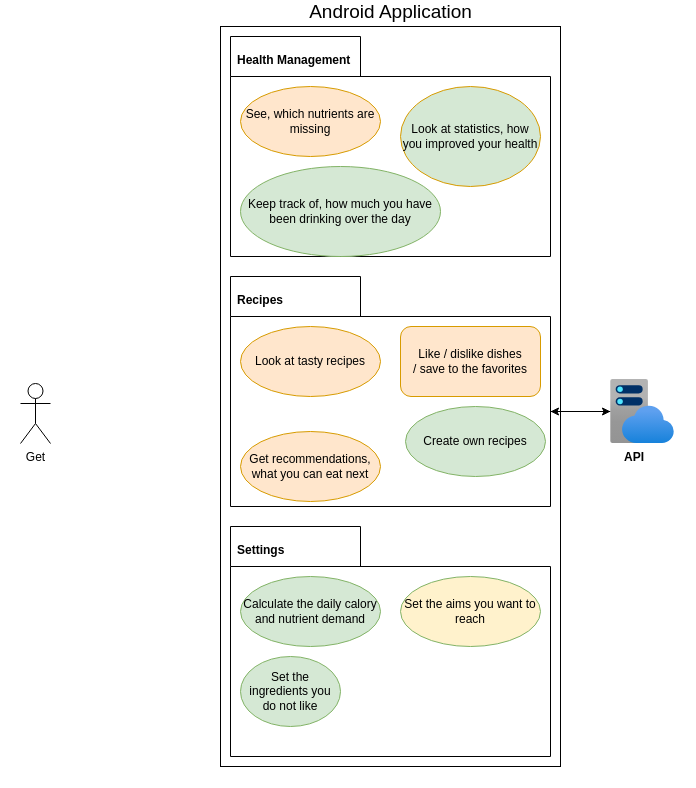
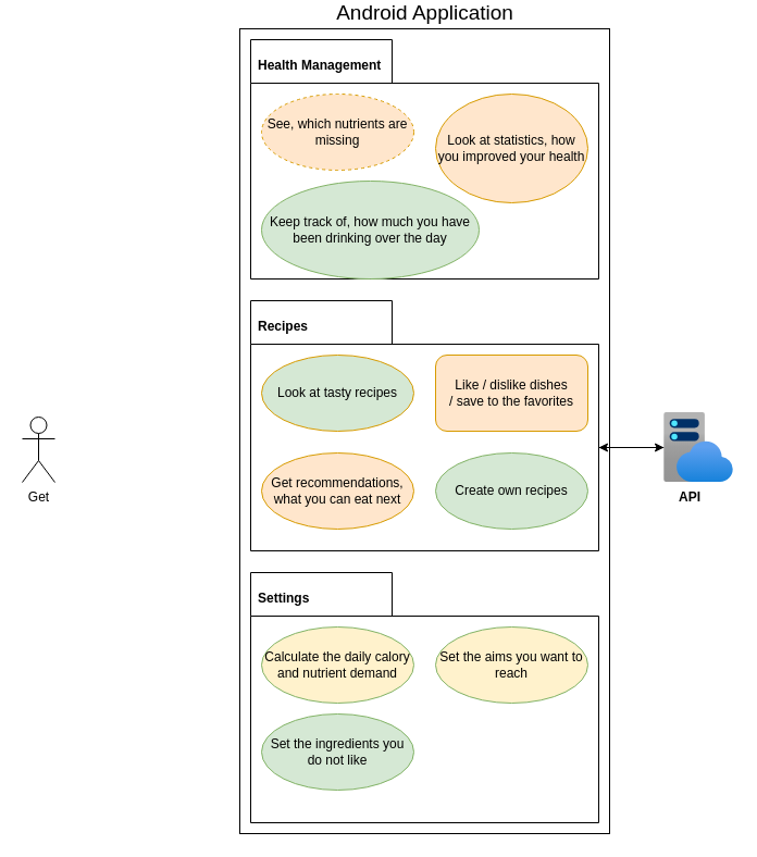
  <mxCell id="0" />
  <mxCell id="1" parent="0" />
  <mxCell id="2" value="&lt;font style=&quot;font-size: 19px&quot;&gt;Android Application&lt;/font&gt;" style="html=1;labelPosition=center;verticalLabelPosition=top;align=center;verticalAlign=bottom;" vertex="1" parent="1"><mxGeometry x="220" y="20" width="340" height="740" as="geometry" /></mxCell>
  <mxCell id="3" value="Get" style="shape=umlActor;verticalLabelPosition=bottom;verticalAlign=top;html=1;" vertex="1" parent="1"><mxGeometry x="20" y="377" width="30" height="60" as="geometry" /></mxCell>
  <mxCell id="4" value="Health Management" style="shape=folder;fontStyle=1;spacingTop=10;tabWidth=130;tabHeight=40;tabPosition=left;html=1;labelPosition=center;verticalLabelPosition=middle;align=left;verticalAlign=top;labelBorderColor=none;spacingLeft=5;" vertex="1" parent="1"><mxGeometry x="230" y="30" width="320" height="220" as="geometry" /></mxCell>
- <mxCell id="5" value="See, which nutrients are missing" style="ellipse;whiteSpace=wrap;html=1;align=center;fillColor=#ffe6cc;strokeColor=#d79b00;" vertex="1" parent="1"><mxGeometry x="240" y="80" width="140" height="70" as="geometry" /></mxCell>
+ <mxCell id="5" value="See, which nutrients are missing" style="ellipse;whiteSpace=wrap;html=1;align=center;fillColor=#ffe6cc;strokeColor=#d79b00;dashed=1;" vertex="1" parent="1"><mxGeometry x="240" y="80" width="140" height="70" as="geometry" /></mxCell>
  <mxCell id="6" style="edgeStyle=orthogonalEdgeStyle;rounded=0;orthogonalLoop=1;jettySize=auto;html=1;exitX=0;exitY=0;exitDx=320;exitDy=135;exitPerimeter=0;" edge="1" parent="1" source="7" target="16"><mxGeometry relative="1" as="geometry" /></mxCell>
  <mxCell id="7" value="Recipes" style="shape=folder;fontStyle=1;spacingTop=10;tabWidth=130;tabHeight=40;tabPosition=left;html=1;labelPosition=center;verticalLabelPosition=middle;align=left;verticalAlign=top;labelBorderColor=none;spacingLeft=5;" vertex="1" parent="1"><mxGeometry x="230" y="270" width="320" height="230" as="geometry" /></mxCell>
- <mxCell id="8" value="Look at tasty recipes" style="ellipse;whiteSpace=wrap;html=1;align=center;fillColor=#ffe6cc;strokeColor=#d79b00;" vertex="1" parent="1"><mxGeometry x="240" y="320" width="140" height="70" as="geometry" /></mxCell>
+ <mxCell id="8" value="Look at tasty recipes" style="ellipse;whiteSpace=wrap;html=1;align=center;fillColor=#d5e8d4;strokeColor=#d79b00;" vertex="1" parent="1"><mxGeometry x="240" y="320" width="140" height="70" as="geometry" /></mxCell>
  <mxCell id="9" value="Keep track of, how much you have been drinking over the day" style="ellipse;whiteSpace=wrap;html=1;align=center;fillColor=#d5e8d4;strokeColor=#82b366;" vertex="1" parent="1"><mxGeometry x="240" y="160" width="200" height="90" as="geometry" /></mxCell>
- <mxCell id="10" value="Look at statistics, how you improved your health" style="ellipse;whiteSpace=wrap;html=1;align=center;fillColor=#d5e8d4;strokeColor=#d79b00;" vertex="1" parent="1"><mxGeometry x="400" y="80" width="140" height="100" as="geometry" /></mxCell>
- <mxCell id="11" value="Get recommendations, what you can eat next" style="ellipse;whiteSpace=wrap;html=1;align=center;fillColor=#ffe6cc;strokeColor=#d79b00;" vertex="1" parent="1"><mxGeometry x="240" y="425" width="140" height="70" as="geometry" /></mxCell>
+ <mxCell id="10" value="Look at statistics, how you improved your health" style="ellipse;whiteSpace=wrap;html=1;align=center;fillColor=#ffe6cc;strokeColor=#d79b00;" vertex="1" parent="1"><mxGeometry x="400" y="80" width="140" height="100" as="geometry" /></mxCell>
+ <mxCell id="11" value="Get recommendations, what you can eat next" style="ellipse;whiteSpace=wrap;html=1;align=center;fillColor=#ffe6cc;strokeColor=#d79b00;" vertex="1" parent="1"><mxGeometry x="240" y="410" width="140" height="70" as="geometry" /></mxCell>
  <mxCell id="12" value="Like / dislike dishes&lt;br&gt;/ save to the favorites" style="whiteSpace=wrap;html=1;align=center;fillColor=#ffe6cc;strokeColor=#d79b00;rounded=1;" vertex="1" parent="1"><mxGeometry x="400" y="320" width="140" height="70" as="geometry" /></mxCell>
  <mxCell id="13" value="Settings" style="shape=folder;fontStyle=1;spacingTop=10;tabWidth=130;tabHeight=40;tabPosition=left;html=1;labelPosition=center;verticalLabelPosition=middle;align=left;verticalAlign=top;labelBorderColor=none;spacingLeft=5;" vertex="1" parent="1"><mxGeometry x="230" y="520" width="320" height="230" as="geometry" /></mxCell>
- <mxCell id="14" value="Calculate the daily calory and nutrient demand" style="ellipse;whiteSpace=wrap;html=1;align=center;fillColor=#d5e8d4;strokeColor=#82b366;" vertex="1" parent="1"><mxGeometry x="240" y="570" width="140" height="70" as="geometry" /></mxCell>
+ <mxCell id="14" value="Calculate the daily calory and nutrient demand" style="ellipse;whiteSpace=wrap;html=1;align=center;fillColor=#fff2cc;strokeColor=#82b366;" vertex="1" parent="1"><mxGeometry x="240" y="570" width="140" height="70" as="geometry" /></mxCell>
  <mxCell id="15" style="edgeStyle=orthogonalEdgeStyle;rounded=0;orthogonalLoop=1;jettySize=auto;html=1;entryX=0;entryY=0;entryDx=320;entryDy=135;entryPerimeter=0;" edge="1" parent="1" source="16" target="7"><mxGeometry relative="1" as="geometry" /></mxCell>
  <mxCell id="16" value="" style="aspect=fixed;html=1;points=[];align=center;image;fontSize=12;image=img/lib/azure2/app_services/App_Service_Plans.svg;gradientColor=none;" vertex="1" parent="1"><mxGeometry x="610" y="373" width="64" height="64" as="geometry" /></mxCell>
- <mxCell id="17" value="Create own recipes" style="ellipse;whiteSpace=wrap;html=1;align=center;fillColor=#d5e8d4;strokeColor=#82b366;" vertex="1" parent="1"><mxGeometry x="405" y="400" width="140" height="70" as="geometry" /></mxCell>
+ <mxCell id="17" value="Create own recipes" style="ellipse;whiteSpace=wrap;html=1;align=center;fillColor=#d5e8d4;strokeColor=#82b366;" vertex="1" parent="1"><mxGeometry x="400" y="410" width="140" height="70" as="geometry" /></mxCell>
  <mxCell id="18" value="API" style="text;align=center;fontStyle=1;verticalAlign=middle;spacingLeft=3;spacingRight=3;strokeColor=none;rotatable=0;points=[[0,0.5],[1,0.5]];portConstraint=eastwest;" vertex="1" parent="1"><mxGeometry x="600" y="437" width="68" height="26" as="geometry" /></mxCell>
  <mxCell id="19" value="Set the aims you want to reach" style="ellipse;whiteSpace=wrap;html=1;align=center;fillColor=#fff2cc;strokeColor=#82b366;" vertex="1" parent="1"><mxGeometry x="400" y="570" width="140" height="70" as="geometry" /></mxCell>
- <mxCell id="20" value="Set the ingredients you do not like" style="ellipse;whiteSpace=wrap;html=1;align=center;fillColor=#d5e8d4;strokeColor=#82b366;" vertex="1" parent="1"><mxGeometry x="240" y="650" width="100" height="70" as="geometry" /></mxCell>
+ <mxCell id="20" value="Set the ingredients you do not like" style="ellipse;whiteSpace=wrap;html=1;align=center;fillColor=#d5e8d4;strokeColor=#82b366;" vertex="1" parent="1"><mxGeometry x="240" y="650" width="140" height="70" as="geometry" /></mxCell>
